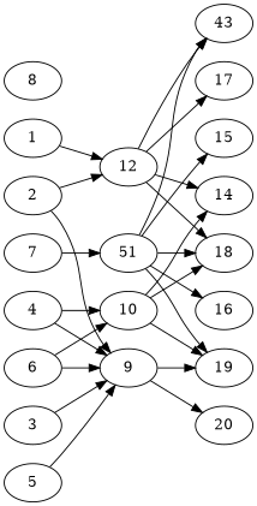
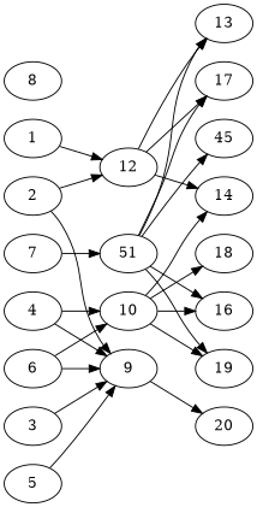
  digraph {
    rankdir=LR
    node [alpha=0.09]
    1 [alpha=0.19 expect_size=24828928]
    12 [alpha=0.06 expect_size=5308416]
    14 [alpha=0.10 expect_size=39465984]
    18 [alpha=0.14 expect_size=28660736]
-   13 [alpha=0.01 expect_size=39266304 label=43]
+   13 [alpha=0.01 expect_size=39266304]
    17 [alpha=0.03 expect_size=37976064]
    2 [alpha=0.14 expect_size=42089472]
    9 [alpha=0.01 expect_size=32315392]
    19 [alpha=0.06 expect_size=49602560]
    20 [expect_size=5539840]
    16 [alpha=0.12 expect_size=40150016]
    3 [alpha=0.00 expect_size=22847488]
    4 [expect_size=26803200]
    10 [alpha=0.04 expect_size=22031360]
    5 [alpha=0.11 expect_size=18546688]
    6 [alpha=0.19 expect_size=37718016]
    7 [alpha=0.16 expect_size=13681664]
    n18 [alpha=0.02 expect_size=6617088 label=51]
-   15 [alpha=0.04 expect_size=13239296]
+   15 [alpha=0.04 expect_size=13239296 label=45]
    8 [expect_size=30134272]
    1 -> 12
    12 -> 14
-   12 -> 18
    12 -> 13
    12 -> 17
    2 -> 12
    2 -> 9
-   9 -> 19
    9 -> 20
    3 -> 9
    4 -> 9
    4 -> 10
    10 -> 14
    10 -> 18
    10 -> 19
+   10 -> 16
    5 -> 9
    6 -> 9
    6 -> 10
    7 -> n18
    n18 -> 13
-   n18 -> 18
+   n18 -> 17
    n18 -> 19
    n18 -> 16
    n18 -> 15
  }
